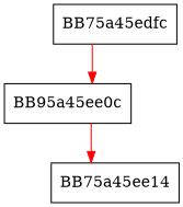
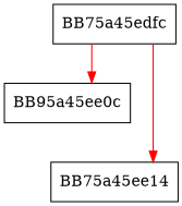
  digraph {
    splines=ortho
    node [shape=box]
    edge [color=red]
    n1 [label=BB95a45ee0c]
    BB75a45edfc
    BB75a45ee14
-   n1 -> BB75a45ee14
+   BB75a45edfc -> BB75a45ee14
    BB75a45edfc -> n1
  }
